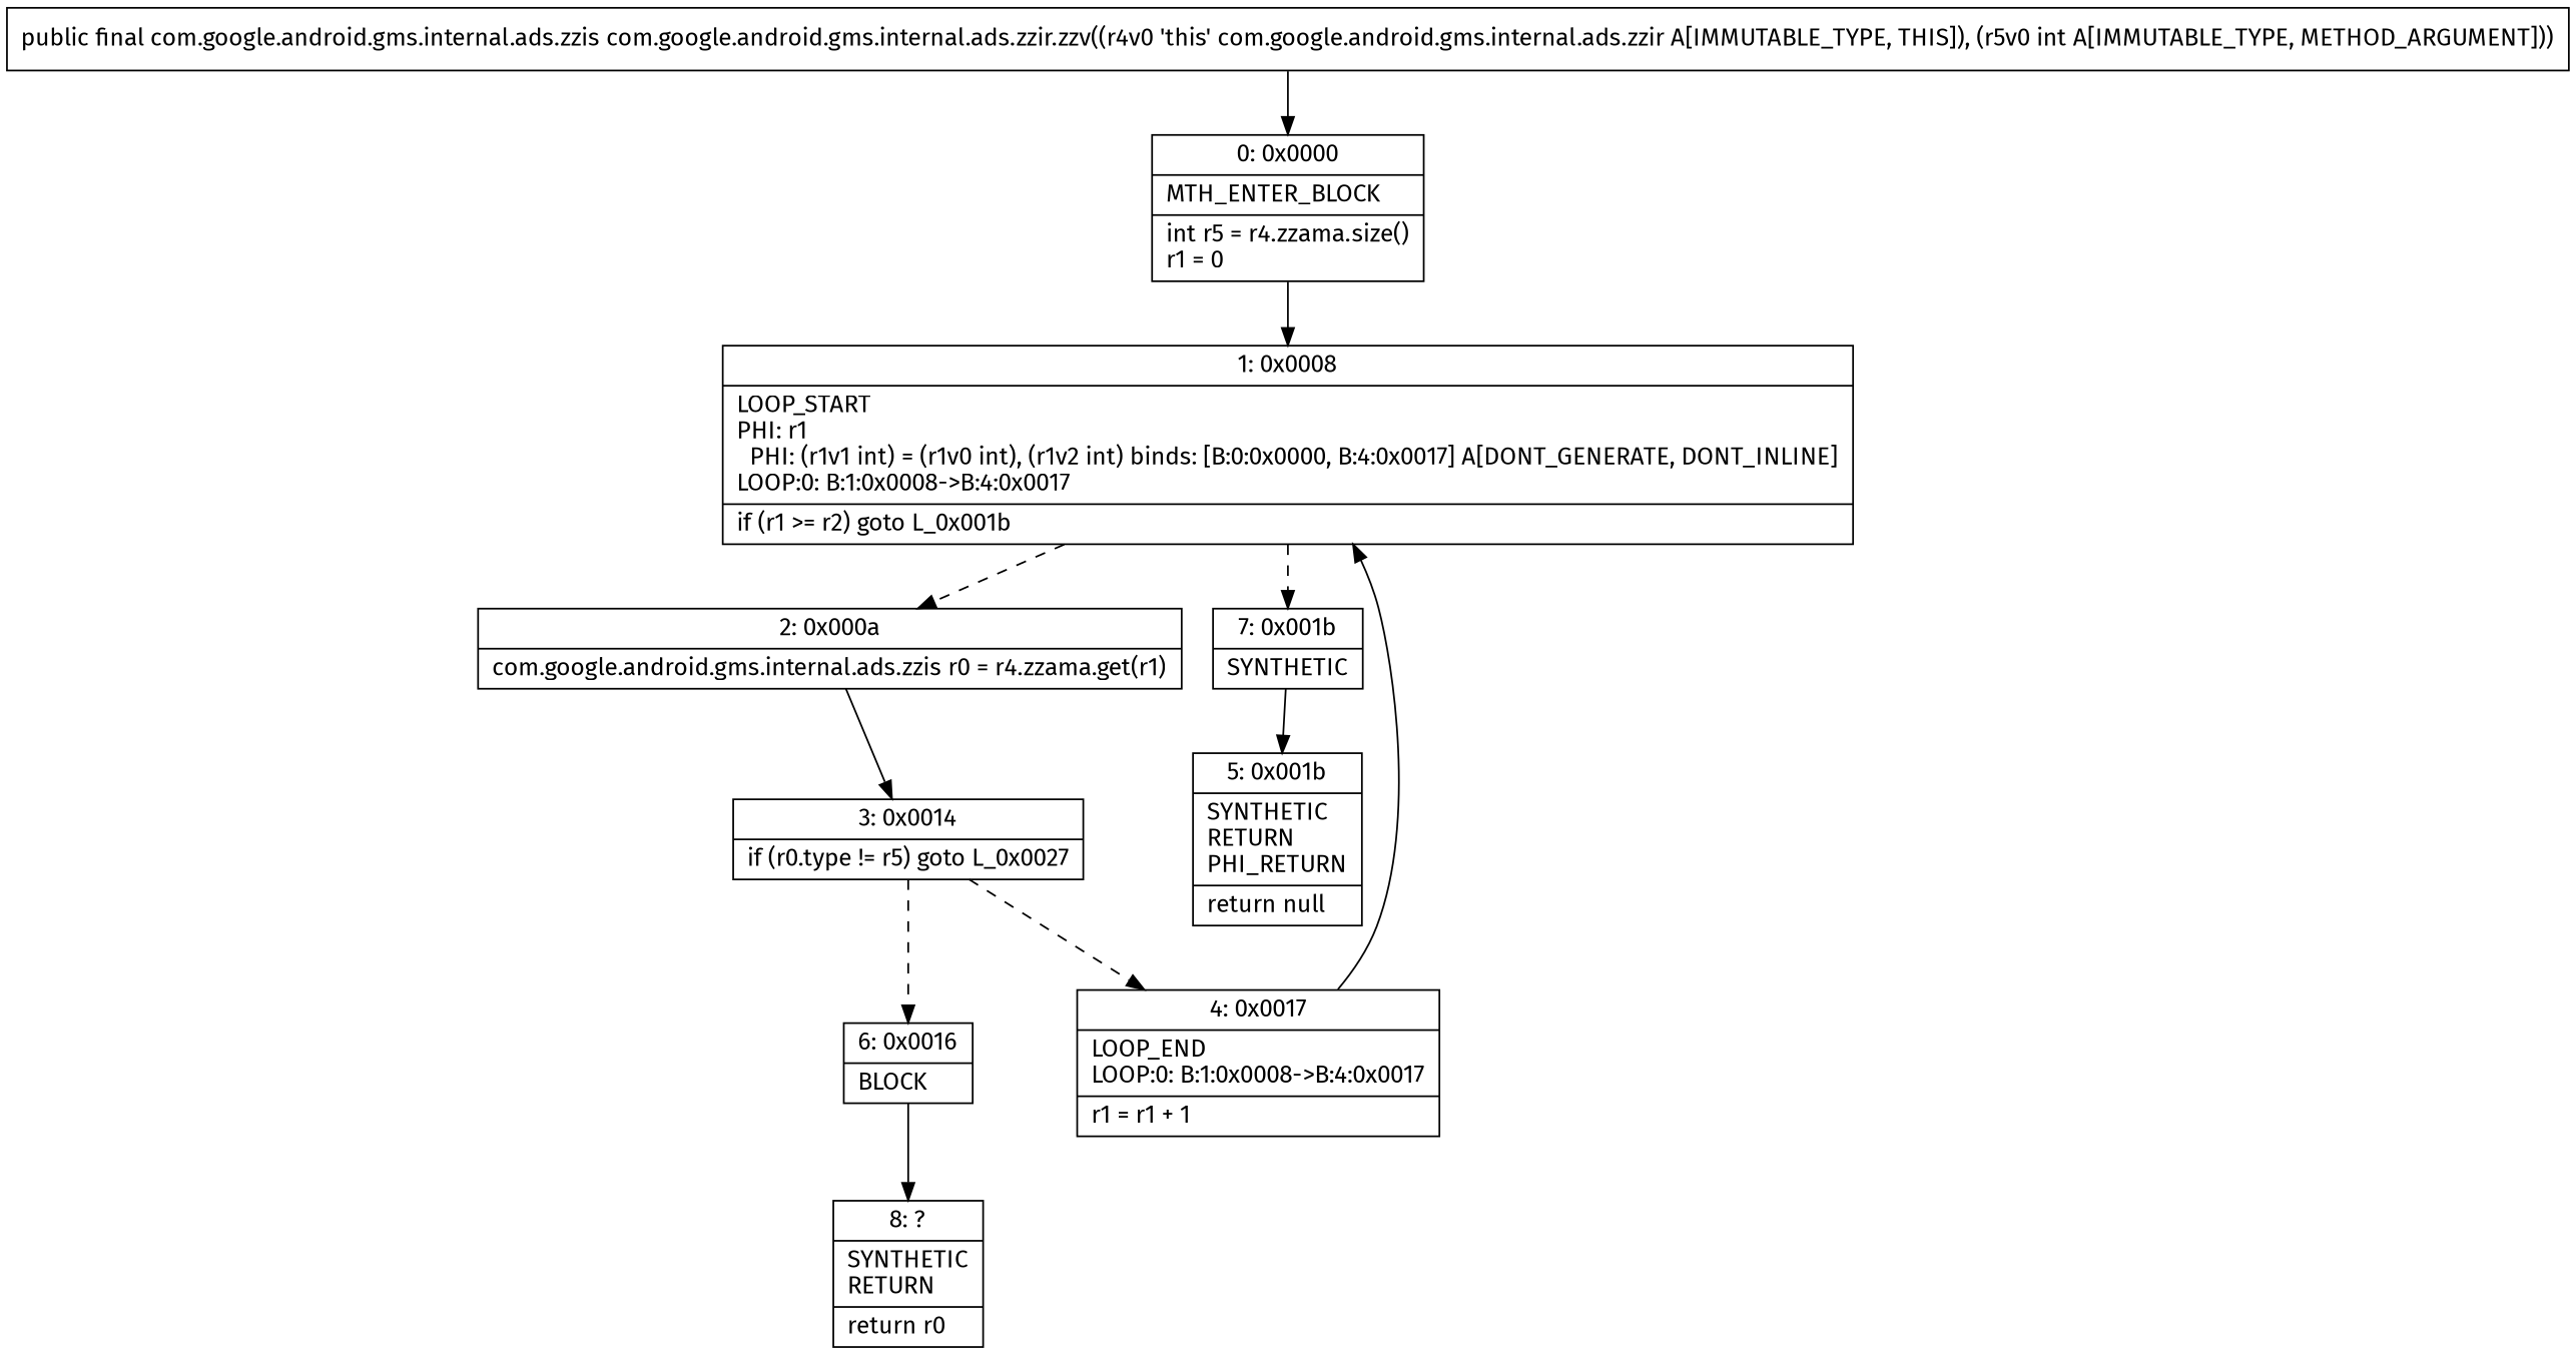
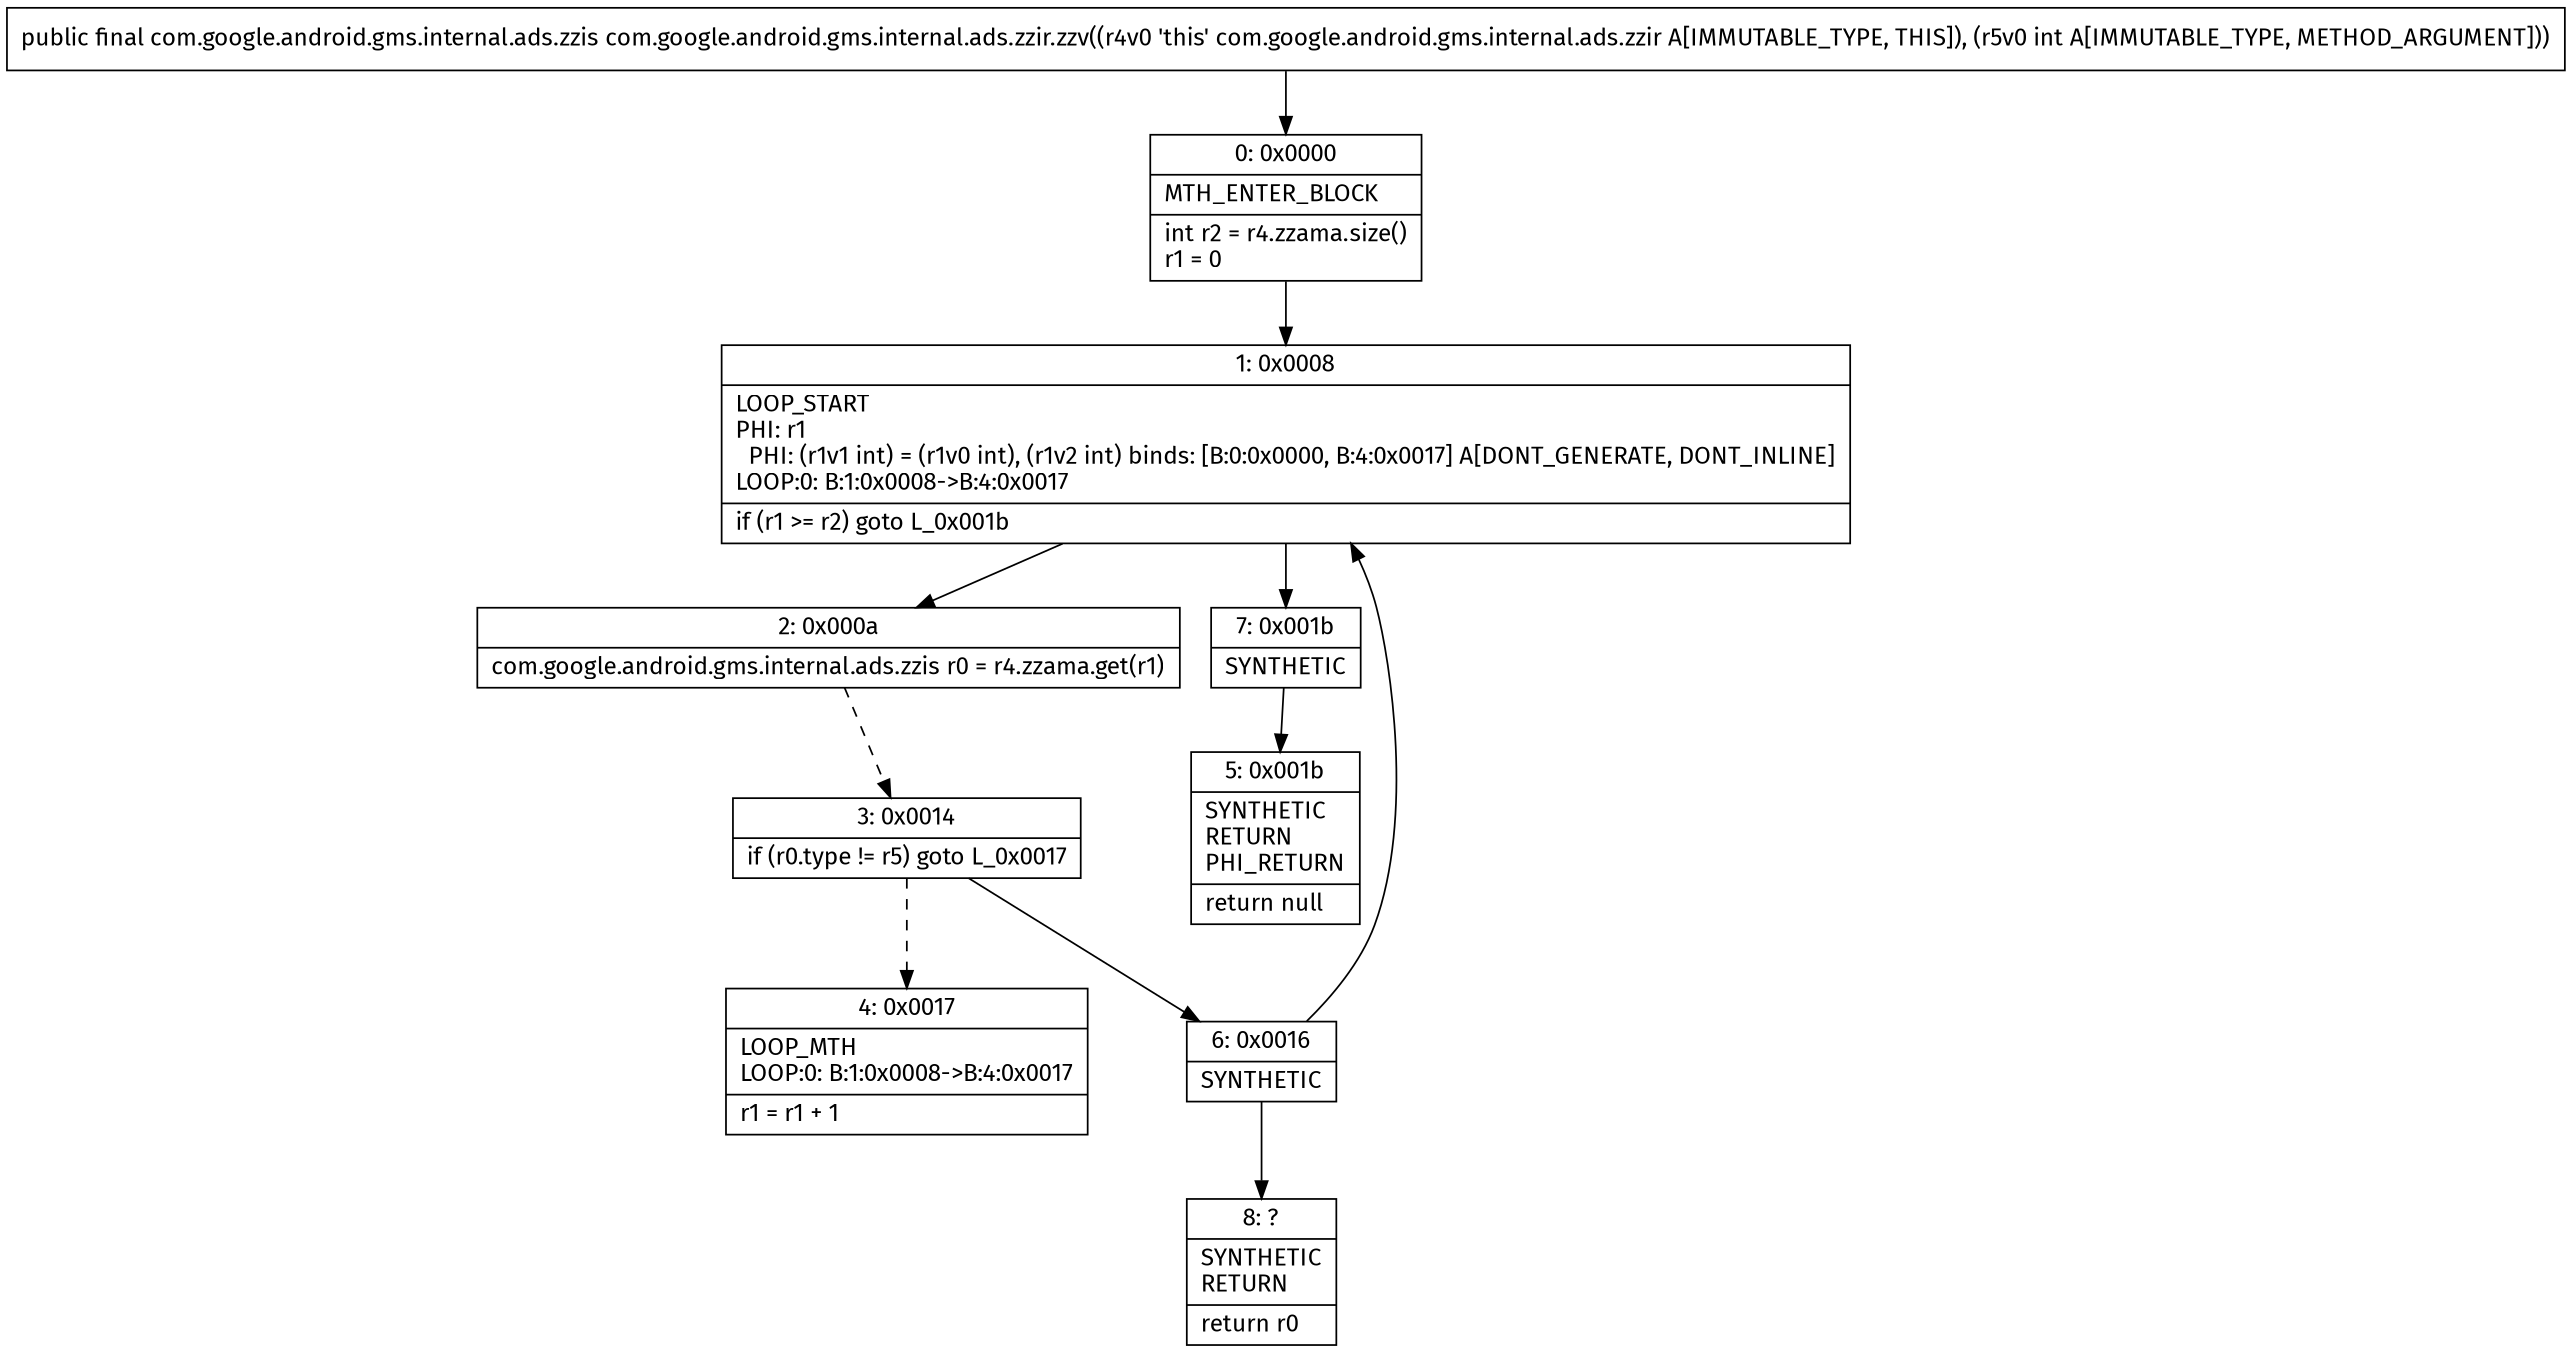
  digraph {
    fontname="Fira Sans"
    node [fontname="Fira Sans" shape=record]
    edge [fontname="Fira Sans"]
-   n1 [label="{0\:\ 0x0000|MTH_ENTER_BLOCK\l|int r5 = r4.zzama.size()\lr1 = 0\l}"]
+   n1 [label="{0\:\ 0x0000|MTH_ENTER_BLOCK\l|int r2 = r4.zzama.size()\lr1 = 0\l}"]
    n2 [label="{1\:\ 0x0008|LOOP_START\lPHI: r1 \l  PHI: (r1v1 int) = (r1v0 int), (r1v2 int) binds: [B:0:0x0000, B:4:0x0017] A[DONT_GENERATE, DONT_INLINE]\lLOOP:0: B:1:0x0008\-\>B:4:0x0017\l|if (r1 \>= r2) goto L_0x001b\l}"]
    n3 [label="{2\:\ 0x000a|com.google.android.gms.internal.ads.zzis r0 = r4.zzama.get(r1)\l}"]
    n4 [label="{7\:\ 0x001b|SYNTHETIC\l}"]
-   n5 [label="{3\:\ 0x0014|if (r0.type != r5) goto L_0x0027\l}"]
+   n5 [label="{3\:\ 0x0014|if (r0.type != r5) goto L_0x0017\l}"]
    n6 [label="{5\:\ 0x001b|SYNTHETIC\lRETURN\lPHI_RETURN\l|return null\l}"]
-   n7 [label="{4\:\ 0x0017|LOOP_END\lLOOP:0: B:1:0x0008\-\>B:4:0x0017\l|r1 = r1 + 1\l}"]
-   n8 [label="{6\:\ 0x0016|BLOCK\l}"]
+   n7 [label="{4\:\ 0x0017|LOOP_MTH\lLOOP:0: B:1:0x0008\-\>B:4:0x0017\l|r1 = r1 + 1\l}"]
+   n8 [label="{6\:\ 0x0016|SYNTHETIC\l}"]
    n9 [label="{8\:\ ?|SYNTHETIC\lRETURN\l|return r0\l}"]
    n10 [label="{public final com.google.android.gms.internal.ads.zzis com.google.android.gms.internal.ads.zzir.zzv((r4v0 'this' com.google.android.gms.internal.ads.zzir A[IMMUTABLE_TYPE, THIS]), (r5v0 int A[IMMUTABLE_TYPE, METHOD_ARGUMENT])) }"]
    n1 -> n2
-   n2 -> n3 [style=dashed]
-   n2 -> n4 [style=dashed]
-   n3 -> n5
+   n2 -> n3 [style=solid]
+   n2 -> n4
+   n3 -> n5 [style=dashed]
    n4 -> n6
    n5 -> n7 [style=dashed]
-   n5 -> n8 [style=dashed]
-   n7 -> n2
+   n5 -> n8 [style=solid]
+   n8 -> n2
    n8 -> n9
    n10 -> n1
  }
